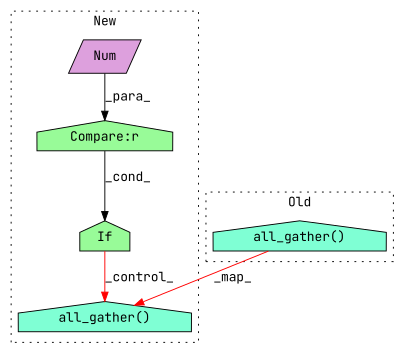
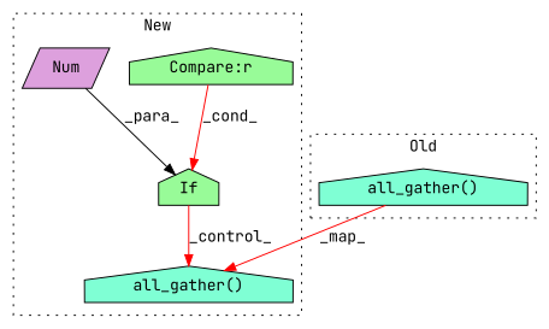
  digraph {
    fontname="JetBrains Mono"
    node [a=75 fillcolor=aquamarine fontname="JetBrains Mono" l="41,1" shape=house style=filled]
    edge [color=red fontname="JetBrains Mono"]
    n1 [label="all_gather()" s="120920,120987"]
    n2 [a=96 fillcolor=palegreen l=3 label=If s=120867]
    n3 [a=40 fillcolor=palegreen l=35 label="Compare:r" s=120870]
    n4 [a=76 fillcolor=plum l=1 label=Num s=120904 shape=parallelogram]
    n5 [label="all_gather()" s="100436,100503"]
    subgraph cluster_1 {
      label=New
      style=dotted
      n1
      n2
      n3
      n4
    }
    subgraph cluster_2 {
      label=Old
      style=dotted
      n5
    }
    n2 -> n1 [label=_control_]
-   n3 -> n2 [color=black label=_cond_]
-   n4 -> n3 [color=black label=_para_]
+   n3 -> n2 [label=_cond_]
+   n4 -> n2 [color=black label=_para_]
    n5 -> n1 [label=_map_]
  }
